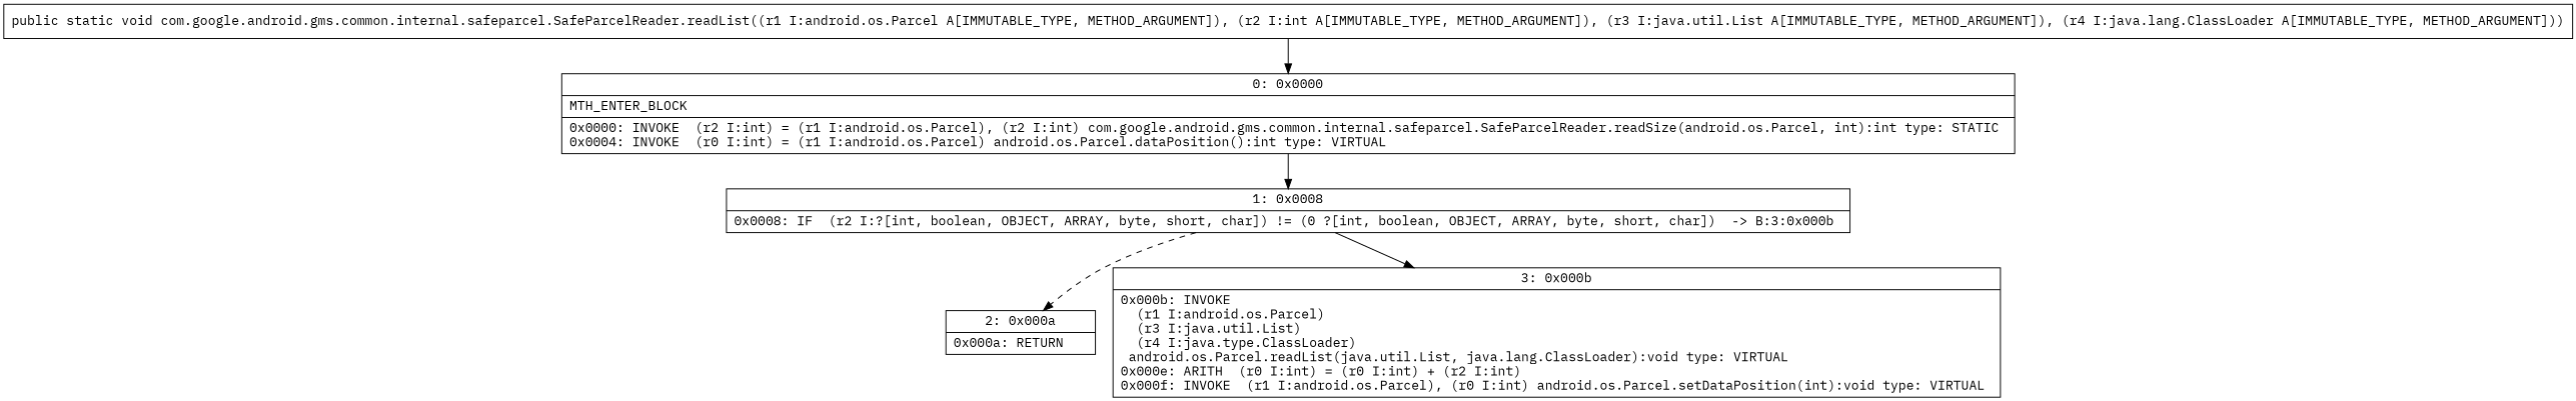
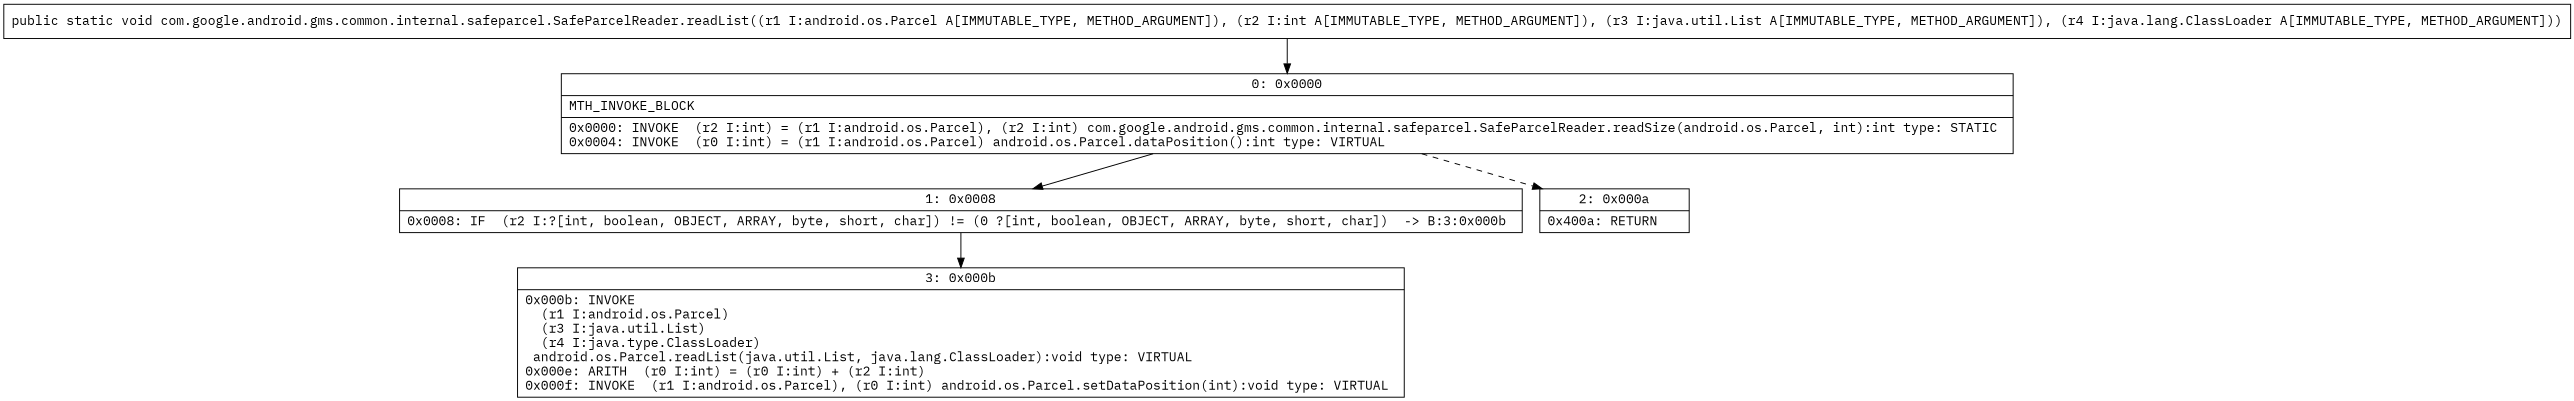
  digraph {
    fontname="IBM Plex Mono"
    node [fontname="IBM Plex Mono" shape=record]
    edge [fontname="IBM Plex Mono"]
-   n1 [label="{0\:\ 0x0000|MTH_ENTER_BLOCK\l|0x0000: INVOKE  (r2 I:int) = (r1 I:android.os.Parcel), (r2 I:int) com.google.android.gms.common.internal.safeparcel.SafeParcelReader.readSize(android.os.Parcel, int):int type: STATIC \l0x0004: INVOKE  (r0 I:int) = (r1 I:android.os.Parcel) android.os.Parcel.dataPosition():int type: VIRTUAL \l}"]
+   n1 [label="{0\:\ 0x0000|MTH_INVOKE_BLOCK\l|0x0000: INVOKE  (r2 I:int) = (r1 I:android.os.Parcel), (r2 I:int) com.google.android.gms.common.internal.safeparcel.SafeParcelReader.readSize(android.os.Parcel, int):int type: STATIC \l0x0004: INVOKE  (r0 I:int) = (r1 I:android.os.Parcel) android.os.Parcel.dataPosition():int type: VIRTUAL \l}"]
    n2 [label="{1\:\ 0x0008|0x0008: IF  (r2 I:?[int, boolean, OBJECT, ARRAY, byte, short, char]) != (0 ?[int, boolean, OBJECT, ARRAY, byte, short, char])  \-\> B:3:0x000b \l}"]
-   n3 [label="{2\:\ 0x000a|0x000a: RETURN   \l}"]
+   n3 [label="{2\:\ 0x000a|0x400a: RETURN   \l}"]
    n4 [label="{3\:\ 0x000b|0x000b: INVOKE  \l  (r1 I:android.os.Parcel)\l  (r3 I:java.util.List)\l  (r4 I:java.type.ClassLoader)\l android.os.Parcel.readList(java.util.List, java.lang.ClassLoader):void type: VIRTUAL \l0x000e: ARITH  (r0 I:int) = (r0 I:int) + (r2 I:int) \l0x000f: INVOKE  (r1 I:android.os.Parcel), (r0 I:int) android.os.Parcel.setDataPosition(int):void type: VIRTUAL \l}"]
    n5 [label="{public static void com.google.android.gms.common.internal.safeparcel.SafeParcelReader.readList((r1 I:android.os.Parcel A[IMMUTABLE_TYPE, METHOD_ARGUMENT]), (r2 I:int A[IMMUTABLE_TYPE, METHOD_ARGUMENT]), (r3 I:java.util.List A[IMMUTABLE_TYPE, METHOD_ARGUMENT]), (r4 I:java.lang.ClassLoader A[IMMUTABLE_TYPE, METHOD_ARGUMENT])) }"]
    n1 -> n2
-   n2 -> n3 [style=dashed]
+   n1 -> n3 [style=dashed]
    n2 -> n4
    n5 -> n1
  }
